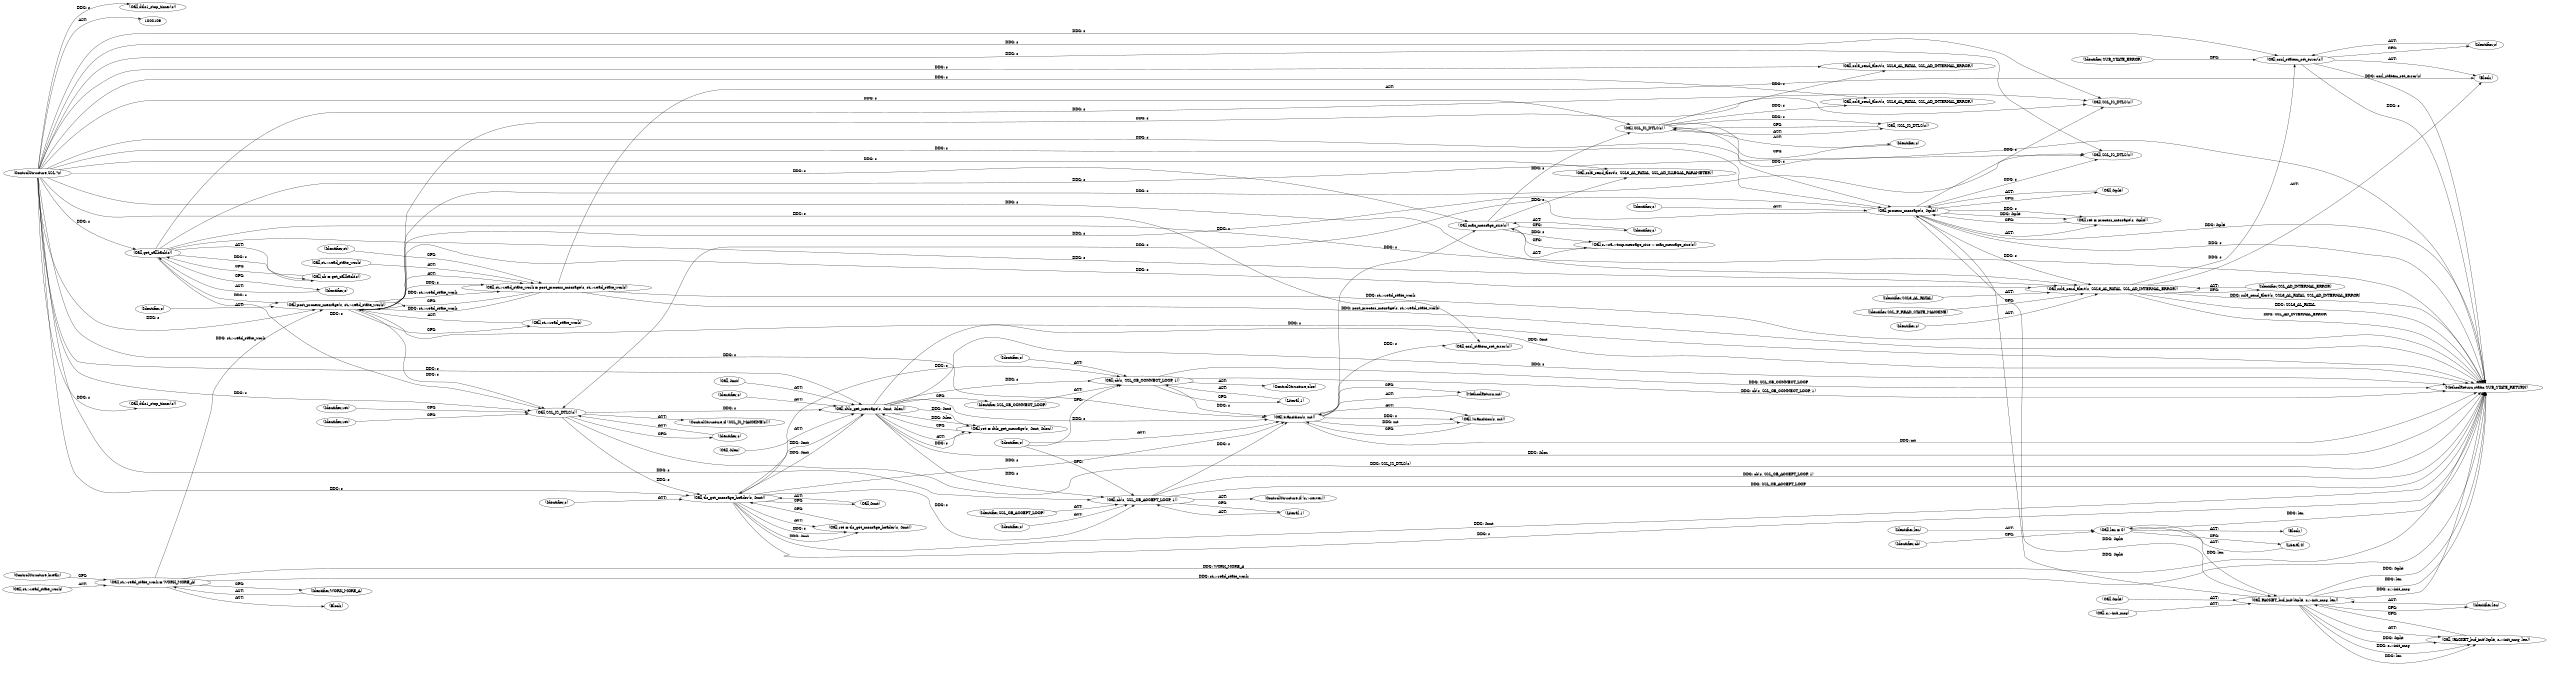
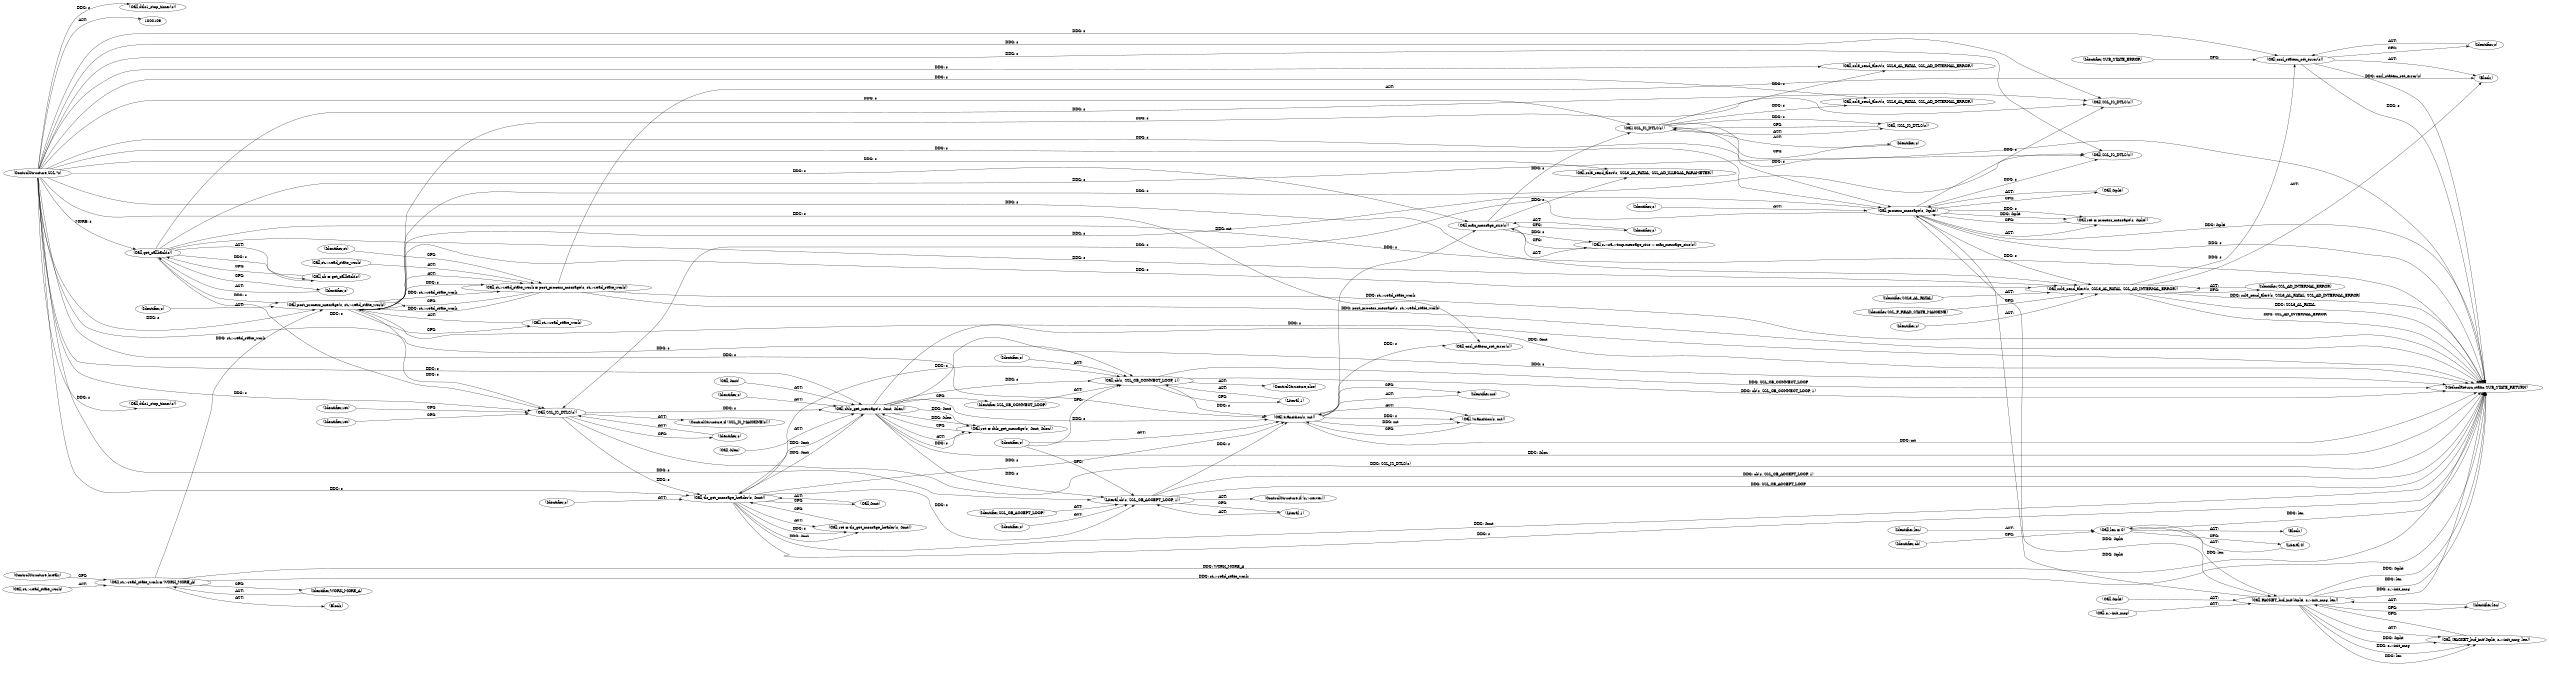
  digraph {
    rankdir=LR
    n1 [label="(Call,ssl3_send_alert(s, SSL3_AL_FATAL, SSL_AD_INTERNAL_ERROR))"]
    n2 [label="(Call,ossl_statem_set_error(s))"]
    n3 [label="(MethodReturn,static SUB_STATE_RETURN)"]
    n4 [label="(Block,)"]
    n5 [label="(Identifier,SSL_AD_INTERNAL_ERROR)"]
    n6 [label="(Identifier,s)"]
    n7 [label="(Call,post_process_message(s, st->read_state_work))"]
    n8 [label="(Call,SSL_IS_DTLS(s))"]
    n9 [label="(Call,st->read_state_work = post_process_message(s, st->read_state_work))"]
    n10 [label="(Call,SSL_IS_DTLS(s))"]
    n11 [label="(Call,st->read_state_work)"]
    n12 [label="(Call,SSL_IS_DTLS(s))"]
    n13 [label="(Call,tls_get_message_header(s, &mt))"]
    n14 [label="(Call,dtls_get_message(s, &mt, &len))"]
    n15 [label="(ControlStructure,if (SSL_IS_MACHINE(s)))"]
    n16 [label="(Identifier,s)"]
    n17 [label="(Call,process_message(s, &pkt))"]
    n18 [label="(Call,PACKET_buf_init(&pkt, s->init_msg, len))"]
    n19 [label="(Call,&pkt)"]
    n20 [label="(Call,ret = process_message(s, &pkt))"]
    n21 [label="(Identifier,len)"]
    n22 [label="(Call,!PACKET_buf_init(&pkt, s->init_msg, len))"]
    n23 [label="(Call,SSL_IS_DTLS(s))"]
    n24 [label="(Call,ssl3_send_alert(s, SSL3_AL_FATAL, SSL_AD_INTERNAL_ERROR))"]
    n25 [label="(Call,ssl3_send_alert(s, SSL3_AL_FATAL, SSL_AD_INTERNAL_ERROR))"]
    n26 [label="(Identifier,s)"]
    n27 [label="(Call,!SSL_IS_DTLS(s))"]
    n28 [label="(Call,max_message_size(s))"]
    n29 [label="(Call,ssl3_send_alert(s, SSL3_AL_FATAL, SSL_AD_ILLEGAL_PARAMETER))"]
    n30 [label="(Identifier,s)"]
    n31 [label="(Call,s->s3->tmp.message_size > max_message_size(s))"]
    n32 [label="(Call,transition(s, mt))"]
    n33 [label="(Call,ossl_statem_set_error(s))"]
-   n34 [label="(MethodReturn,mt)"]
+   n34 [label="(Identifier,mt)"]
    n35 [label="(Call,!transition(s, mt))"]
    n36 [label="(Call,cb(s, SSL_CB_CONNECT_LOOP, 1))"]
-   n37 [label="(Call,cb(s, SSL_CB_ACCEPT_LOOP, 1))"]
+   n37 [label="(Literal,cb(s, SSL_CB_ACCEPT_LOOP, 1))"]
    n38 [label="(Call,&mt)"]
    n39 [label="(Call,ret = tls_get_message_header(s, &mt))"]
    n40 [label="(Call,ret = dtls_get_message(s, &mt, &len))"]
    n41 [label="(Identifier,SSL_CB_CONNECT_LOOP)"]
    n42 [label="(ControlStructure,else)"]
    n43 [label="(Literal,1)"]
    n44 [label="(Literal,1)"]
    n45 [label="(ControlStructure,if (s->server))"]
    n46 [label="(Call,get_callback(s))"]
    n47 [label="(Identifier,s)"]
    n48 [label="(Call,cb = get_callback(s))"]
    n49 [label="(ControlStructure,SSL *s)"]
    n50 [label="(Call,dtls1_stop_timer(s))"]
    n51 [label="(Call,dtls1_stop_timer(s))"]
    1000109
    n53 [label="(Call,&len)"]
    n54 [label="(Call,len = 0)"]
    n55 [label="(Block,)"]
    n56 [label="(Literal,0)"]
    n57 [label="(Call,st->read_state_work = WORK_MORE_A)"]
    n58 [label="(Block,)"]
    n59 [label="(Identifier,WORK_MORE_A)"]
    n60 [label="(Identifier,s)"]
    n61 [label="(Call,&pkt)"]
    n62 [label="(Identifier,st)"]
    n63 [label="(Identifier,s)"]
    n64 [label="(Identifier,SUB_STATE_ERROR)"]
    n65 [label="(Call,&mt)"]
    n66 [label="(Identifier,SSL3_AL_FATAL)"]
    n67 [label="(Identifier,s)"]
    n68 [label="(Identifier,len)"]
    n69 [label="(Identifier,ret)"]
    n70 [label="(Call,st->read_state_work)"]
    n71 [label="(Identifier,s)"]
    n72 [label="(Identifier,s)"]
    n73 [label="(ControlStructure,break;)"]
    n74 [label="(Identifier,s)"]
    n75 [label="(Identifier,SSL_F_READ_STATE_MACHINE)"]
    n76 [label="(Identifier,s)"]
    n77 [label="(Identifier,SSL_CB_ACCEPT_LOOP)"]
    n78 [label="(Call,st->read_state_work)"]
    n79 [label="(Call,s->init_msg)"]
    n80 [label="(Identifier,cb)"]
    n81 [label="(Identifier,s)"]
    n82 [label="(Identifier,ret)"]
    n1 -> n2 [label="DDG: s"]
    n1 -> n3 [label="DDG: ssl3_send_alert(s, SSL3_AL_FATAL, SSL_AD_INTERNAL_ERROR)"]
    n1 -> n3 [label="DDG: SSL3_AL_FATAL"]
    n1 -> n3 [label="DDG: SSL_AD_INTERNAL_ERROR"]
    n1 -> n4 [label="AST: "]
    n1 -> n5 [label="CFG: "]
    n2 -> n3 [label="DDG: ossl_statem_set_error(s)"]
    n2 -> n3 [label="DDG: s"]
    n2 -> n4 [label="AST: "]
    n2 -> n6 [label="CFG: "]
    n5 -> n1 [label="AST: "]
    n6 -> n2 [label="AST: "]
    n7 -> n1 [label="DDG: s"]
    n7 -> n3 [label="DDG: s"]
    n7 -> n8 [label="DDG: s"]
    n7 -> n9 [label="AST: "]
    n7 -> n9 [label="DDG: s"]
    n7 -> n9 [label="DDG: st->read_state_work"]
    n7 -> n10 [label="DDG: s"]
    n7 -> n11 [label="CFG: "]
    n7 -> n12 [label="DDG: s"]
    n8 -> n3 [label="DDG: SSL_IS_DTLS(s)"]
    n8 -> n13 [label="DDG: s"]
    n8 -> n14 [label="DDG: s"]
    n8 -> n15 [label="AST: "]
    n8 -> n16 [label="CFG: "]
    n9 -> n3 [label="DDG: st->read_state_work"]
    n9 -> n3 [label="DDG: post_process_message(s, st->read_state_work)"]
    n9 -> n4 [label="AST: "]
    n9 -> n7 [label="CFG: "]
    n9 -> n7 [label="DDG: st->read_state_work"]
    n11 -> n7 [label="AST: "]
    n13 -> n3 [label="DDG: s"]
    n13 -> n3 [label="DDG: &mt"]
    n13 -> n14 [label="DDG: &mt"]
    n13 -> n32 [label="DDG: s"]
    n13 -> n36 [label="DDG: s"]
    n13 -> n37 [label="DDG: s"]
    n13 -> n38 [label="CFG: "]
    n13 -> n39 [label="AST: "]
    n13 -> n39 [label="DDG: s"]
    n13 -> n39 [label="DDG: &mt"]
    n14 -> n3 [label="DDG: &mt"]
    n14 -> n3 [label="DDG: s"]
    n14 -> n3 [label="DDG: &len"]
    n14 -> n13 [label="DDG: &mt"]
    n14 -> n32 [label="DDG: s"]
    n14 -> n36 [label="DDG: s"]
    n14 -> n37 [label="DDG: s"]
    n14 -> n40 [label="AST: "]
    n14 -> n40 [label="DDG: s"]
    n14 -> n40 [label="DDG: &mt"]
    n14 -> n40 [label="DDG: &len"]
    n14 -> n41 [label="CFG: "]
    n16 -> n8 [label="AST: "]
    n17 -> n1 [label="DDG: s"]
    n17 -> n3 [label="DDG: &pkt"]
    n17 -> n3 [label="DDG: s"]
    n17 -> n7 [label="DDG: s"]
    n17 -> n8 [label="DDG: s"]
    n17 -> n10 [label="DDG: s"]
    n17 -> n12 [label="DDG: s"]
    n17 -> n18 [label="DDG: &pkt"]
    n17 -> n19 [label="CFG: "]
    n17 -> n20 [label="AST: "]
    n17 -> n20 [label="DDG: s"]
    n17 -> n20 [label="DDG: &pkt"]
    n18 -> n3 [label="DDG: &pkt"]
    n18 -> n3 [label="DDG: len"]
    n18 -> n3 [label="DDG: s->init_msg"]
    n18 -> n17 [label="DDG: &pkt"]
    n18 -> n21 [label="CFG: "]
    n18 -> n22 [label="AST: "]
    n18 -> n22 [label="DDG: &pkt"]
    n18 -> n22 [label="DDG: s->init_msg"]
    n18 -> n22 [label="DDG: len"]
    n19 -> n17 [label="AST: "]
    n20 -> n17 [label="CFG: "]
    n21 -> n18 [label="AST: "]
    n22 -> n18 [label="CFG: "]
    n23 -> n17 [label="DDG: s"]
    n23 -> n24 [label="DDG: s"]
    n23 -> n25 [label="DDG: s"]
    n23 -> n26 [label="CFG: "]
    n23 -> n27 [label="AST: "]
    n23 -> n27 [label="DDG: s"]
    n26 -> n23 [label="AST: "]
    n27 -> n23 [label="CFG: "]
    n28 -> n23 [label="DDG: s"]
    n28 -> n29 [label="DDG: s"]
    n28 -> n30 [label="CFG: "]
    n28 -> n31 [label="AST: "]
    n28 -> n31 [label="DDG: s"]
    n30 -> n28 [label="AST: "]
    n31 -> n28 [label="CFG: "]
    n32 -> n3 [label="DDG: mt"]
    n32 -> n28 [label="DDG: s"]
    n32 -> n33 [label="DDG: s"]
    n32 -> n34 [label="CFG: "]
    n32 -> n35 [label="AST: "]
    n32 -> n35 [label="DDG: s"]
    n32 -> n35 [label="DDG: mt"]
    n34 -> n32 [label="AST: "]
    n35 -> n32 [label="CFG: "]
    n36 -> n3 [label="DDG: SSL_CB_CONNECT_LOOP"]
    n36 -> n3 [label="DDG: cb(s, SSL_CB_CONNECT_LOOP, 1)"]
    n36 -> n32 [label="DDG: s"]
    n36 -> n42 [label="AST: "]
    n36 -> n43 [label="CFG: "]
    n37 -> n3 [label="DDG: cb(s, SSL_CB_ACCEPT_LOOP, 1)"]
    n37 -> n3 [label="DDG: SSL_CB_ACCEPT_LOOP"]
    n37 -> n32 [label="DDG: s"]
    n37 -> n44 [label="CFG: "]
    n37 -> n45 [label="AST: "]
    n38 -> n13 [label="AST: "]
    n39 -> n13 [label="CFG: "]
    n40 -> n14 [label="CFG: "]
    n41 -> n36 [label="AST: "]
    n43 -> n36 [label="AST: "]
    n44 -> n37 [label="AST: "]
    n46 -> n1 [label="DDG: s"]
-   n46 -> n3 [label="DDG: s"]
+   n46 -> n3 [label="DDG: mt"]
    n46 -> n7 [label="DDG: s"]
    n46 -> n8 [label="DDG: s"]
    n46 -> n10 [label="DDG: s"]
    n46 -> n12 [label="DDG: s"]
    n46 -> n47 [label="CFG: "]
    n46 -> n48 [label="AST: "]
    n46 -> n48 [label="DDG: s"]
    n47 -> n46 [label="AST: "]
    n48 -> n46 [label="CFG: "]
    n49 -> n1 [label="DDG: s"]
    n49 -> n2 [label="DDG: s"]
    n49 -> n3 [label="DDG: s"]
    n49 -> n7 [label="DDG: s"]
    n49 -> n8 [label="DDG: s"]
    n49 -> n10 [label="DDG: s"]
    n49 -> n12 [label="DDG: s"]
    n49 -> n13 [label="DDG: s"]
    n49 -> n14 [label="DDG: s"]
    n49 -> n17 [label="DDG: s"]
    n49 -> n23 [label="DDG: s"]
    n49 -> n24 [label="DDG: s"]
    n49 -> n25 [label="DDG: s"]
    n49 -> n28 [label="DDG: s"]
    n49 -> n29 [label="DDG: s"]
    n49 -> n32 [label="DDG: s"]
    n49 -> n33 [label="DDG: s"]
+   n49 -> n36 [label="DDG: s"]
    n49 -> n37 [label="DDG: s"]
-   n49 -> n46 [label="DDG: s"]
+   n49 -> n46 [label="MORE: s"]
    n49 -> n50 [label="DDG: s"]
    n49 -> n51 [label="DDG: s"]
    n49 -> 1000109 [label="AST: "]
    n53 -> n14 [label="AST: "]
    n54 -> n3 [label="DDG: len"]
    n54 -> n18 [label="DDG: len"]
    n54 -> n55 [label="AST: "]
    n54 -> n56 [label="CFG: "]
    n56 -> n54 [label="AST: "]
    n57 -> n3 [label="DDG: WORK_MORE_A"]
    n57 -> n3 [label="DDG: st->read_state_work"]
    n57 -> n7 [label="DDG: st->read_state_work"]
    n57 -> n58 [label="AST: "]
    n57 -> n59 [label="CFG: "]
    n59 -> n57 [label="AST: "]
    n60 -> n37 [label="AST: "]
    n61 -> n18 [label="AST: "]
    n62 -> n9 [label="CFG: "]
    n63 -> n7 [label="AST: "]
    n64 -> n2 [label="CFG: "]
    n65 -> n14 [label="AST: "]
    n66 -> n1 [label="AST: "]
    n67 -> n17 [label="AST: "]
    n68 -> n54 [label="AST: "]
    n69 -> n8 [label="CFG: "]
    n70 -> n57 [label="AST: "]
    n71 -> n14 [label="AST: "]
    n72 -> n13 [label="AST: "]
    n73 -> n57 [label="CFG: "]
    n74 -> n32 [label="AST: "]
    n74 -> n36 [label="CFG: "]
    n74 -> n37 [label="CFG: "]
    n75 -> n1 [label="CFG: "]
    n76 -> n36 [label="AST: "]
    n77 -> n37 [label="AST: "]
    n78 -> n9 [label="AST: "]
    n79 -> n18 [label="AST: "]
    n80 -> n54 [label="CFG: "]
    n81 -> n1 [label="AST: "]
    n82 -> n8 [label="CFG: "]
  }
